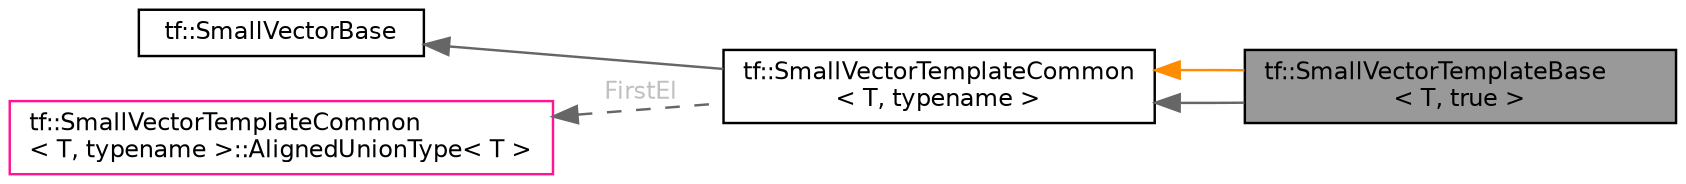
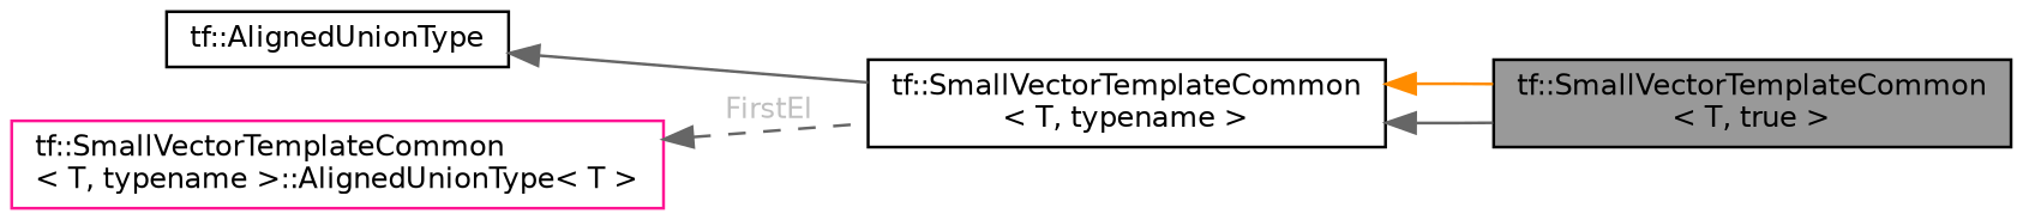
  digraph {
    rankdir=LR
    node [color=black fillcolor=white fontname=Helvetica fontsize=10 shape=box style=filled]
    edge [color=gray40 dir=back fontname=Helvetica fontsize=10 labelfontname=Helvetica labelfontsize=10 style=solid]
-   n1 [fillcolor=grey60 fontcolor=black height=0.2 label="tf::SmallVectorTemplateBase\l\< T, true \>" width=0.4]
+   n1 [fillcolor=grey60 fontcolor=black height=0.2 label="tf::SmallVectorTemplateCommon\l\< T, true \>" width=0.4]
    n2 [height=0.2 label="tf::SmallVectorTemplateCommon\l\< T, typename \>" width=0.4]
-   n3 [height=0.2 label="tf::SmallVectorBase" width=0.4]
+   n3 [height=0.2 label="tf::AlignedUnionType" width=0.4]
    n4 [color=deeppink height=0.2 label="tf::SmallVectorTemplateCommon\l\< T, typename \>::AlignedUnionType\< T \>" width=0.4]
    n2 -> n1
    n2 -> n1 [color=darkorange]
    n3 -> n2
    n4 -> n2 [fontcolor=grey label=" FirstEl" style=dashed]
  }
